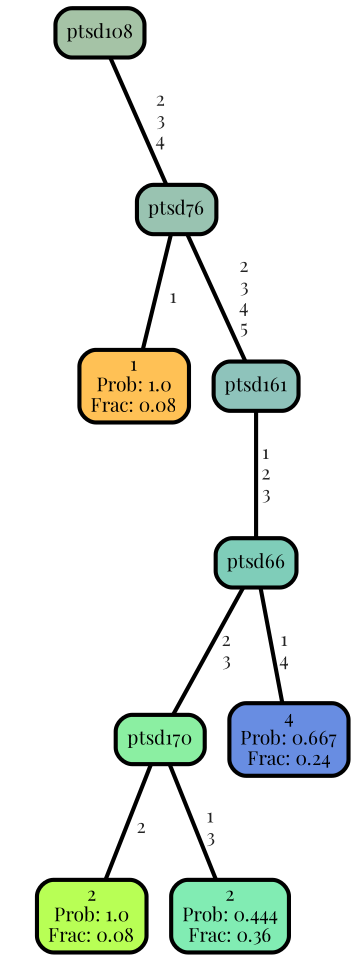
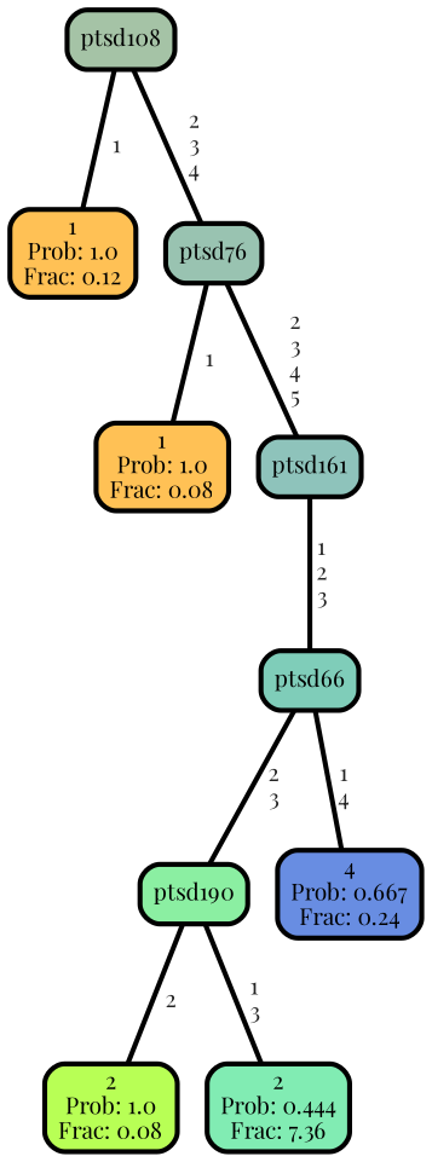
  graph {
    fontname="Playfair Display"
    ranksep="0 equally"
    splines=straight
    node [color=black fillcolor="#ffc155" fontcolor=black fontname="Playfair Display" penwidth=3 shape=box style="filled, rounded"]
    edge [color=black fontcolor=grey14 fontname="Playfair Display" fontweight=bold penwidth=3]
+   n1 [label="1\nProb: 1.0\nFrac: 0.12"]
    n2 [fillcolor="#a5c3a6" label=ptsd108]
    n3 [fillcolor="#99c3b1" label=ptsd76]
    n4 [label="1\nProb: 1.0\nFrac: 0.08"]
    n5 [fillcolor="#8ec3bb" label=ptsd161]
    n6 [fillcolor="#7fcdb9" label=ptsd66]
    n7 [fillcolor="#b8ff55" label="2\nProb: 1.0\nFrac: 0.08"]
-   n8 [fillcolor="#8befa2" label=ptsd170]
-   n9 [fillcolor="#81ecb3" label="2\nProb: 0.444\nFrac: 0.36"]
+   n8 [fillcolor="#8befa2" label=ptsd190]
+   n9 [fillcolor="#81ecb3" label="2\nProb: 0.444\nFrac: 7.36"]
    n10 [fillcolor="#688de2" label="4\nProb: 0.667\nFrac: 0.24"]
    subgraph sub_1 {
      rank=same
    }
+   n2 -- n1 [label=" 1"]
    n2 -- n3 [label=" 2\n 3\n 4"]
    n3 -- n4 [label=" 1"]
    n3 -- n5 [label=" 2\n 3\n 4\n 5"]
    n5 -- n6 [label=" 1\n 2\n 3"]
    n6 -- n8 [label=" 2\n 3"]
    n6 -- n10 [label=" 1\n 4"]
    n8 -- n7 [label=" 2"]
    n8 -- n9 [label=" 1\n 3"]
  }
